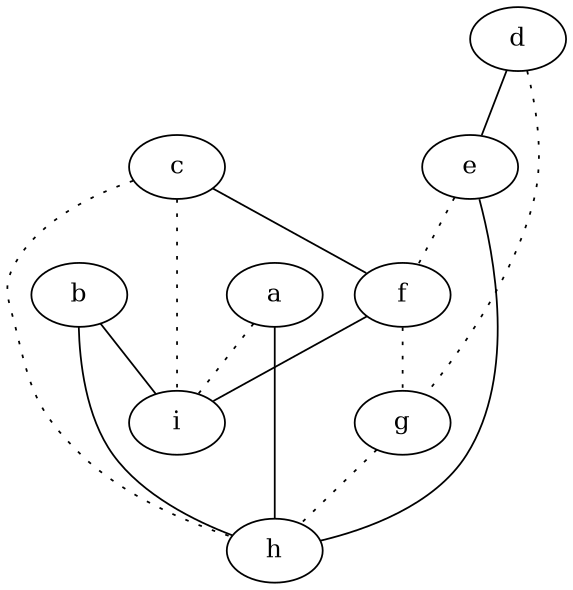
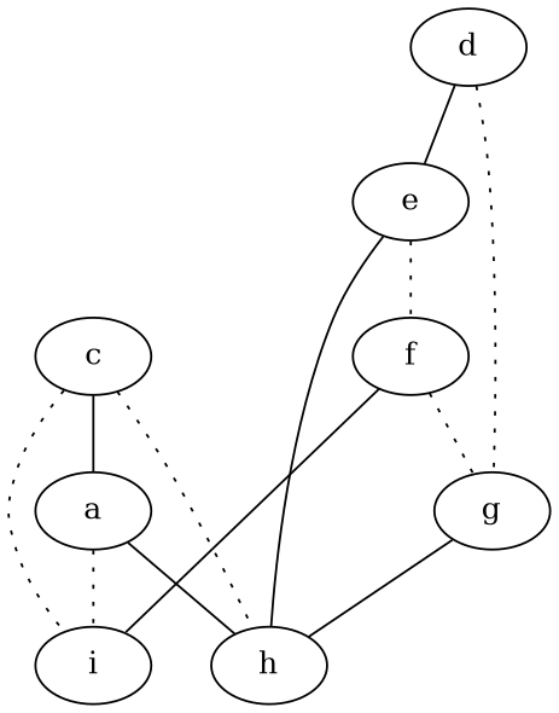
  graph {
    edge [style=dotted]
    a
    h
    i
-   b
    g
    c
    f
    d
    e
    a -- h [style=""]
    a -- i
-   b -- h [style=""]
-   b -- i [style=""]
-   g -- h
+   g -- h [style=solid]
    c -- h
    c -- i
-   c -- f [style=""]
+   c -- a [style=""]
    f -- i [style=""]
    f -- g
    d -- g
    d -- e [style=""]
    e -- h [style=solid]
    e -- f
  }
